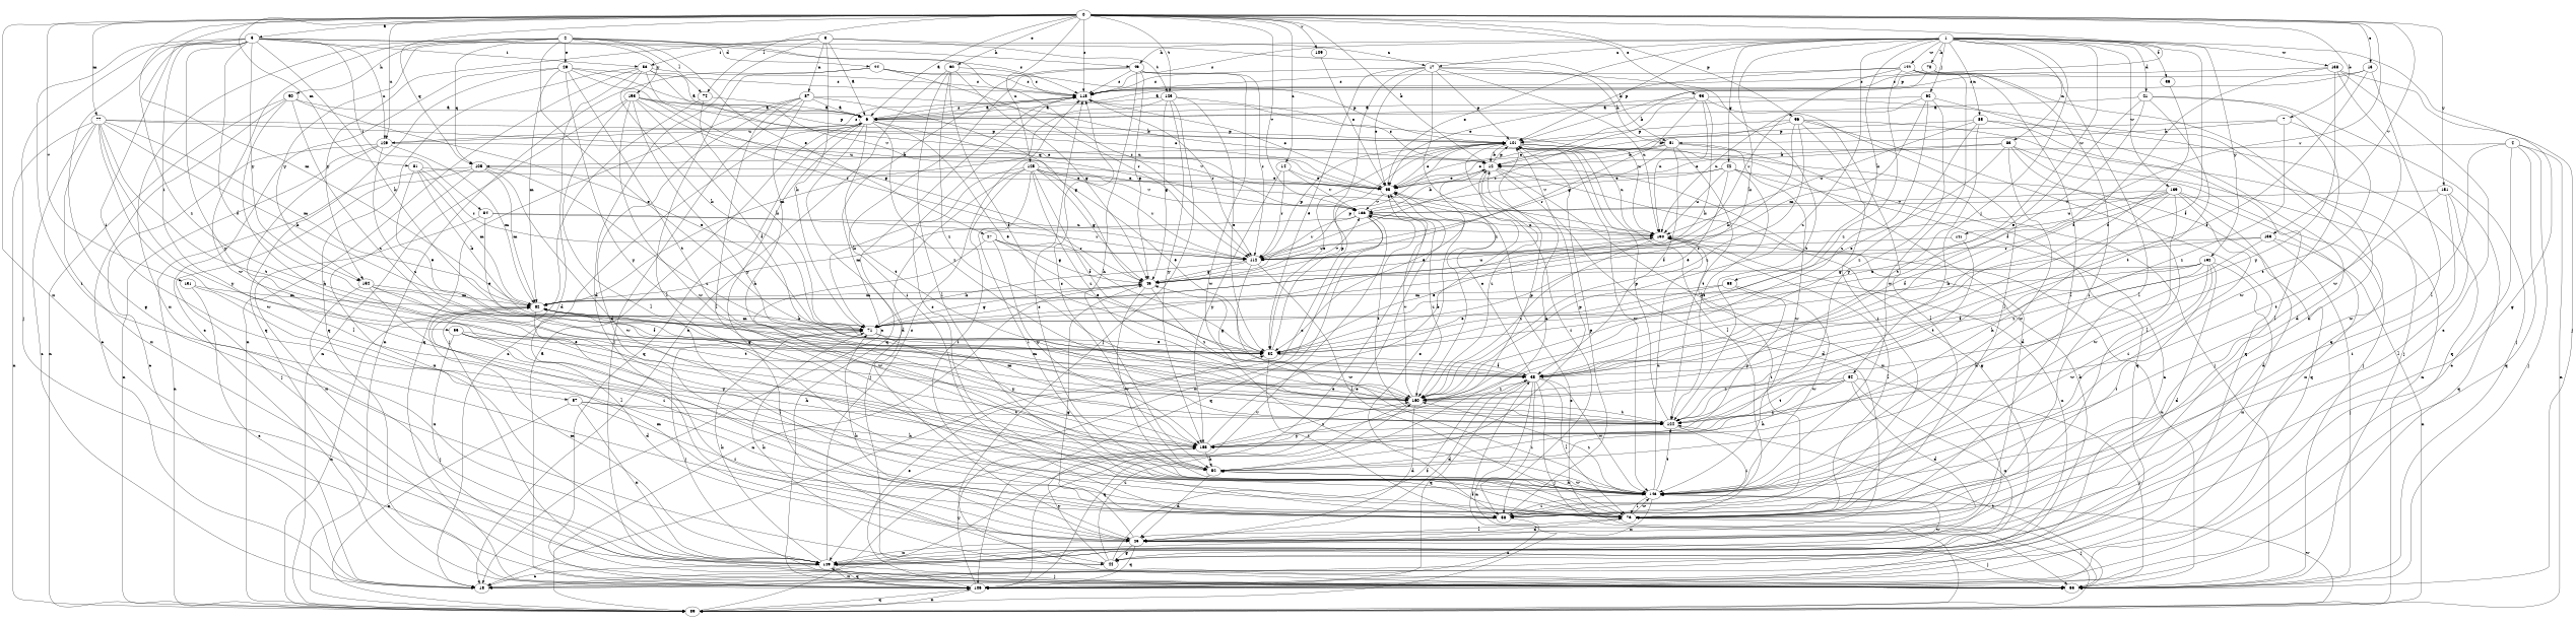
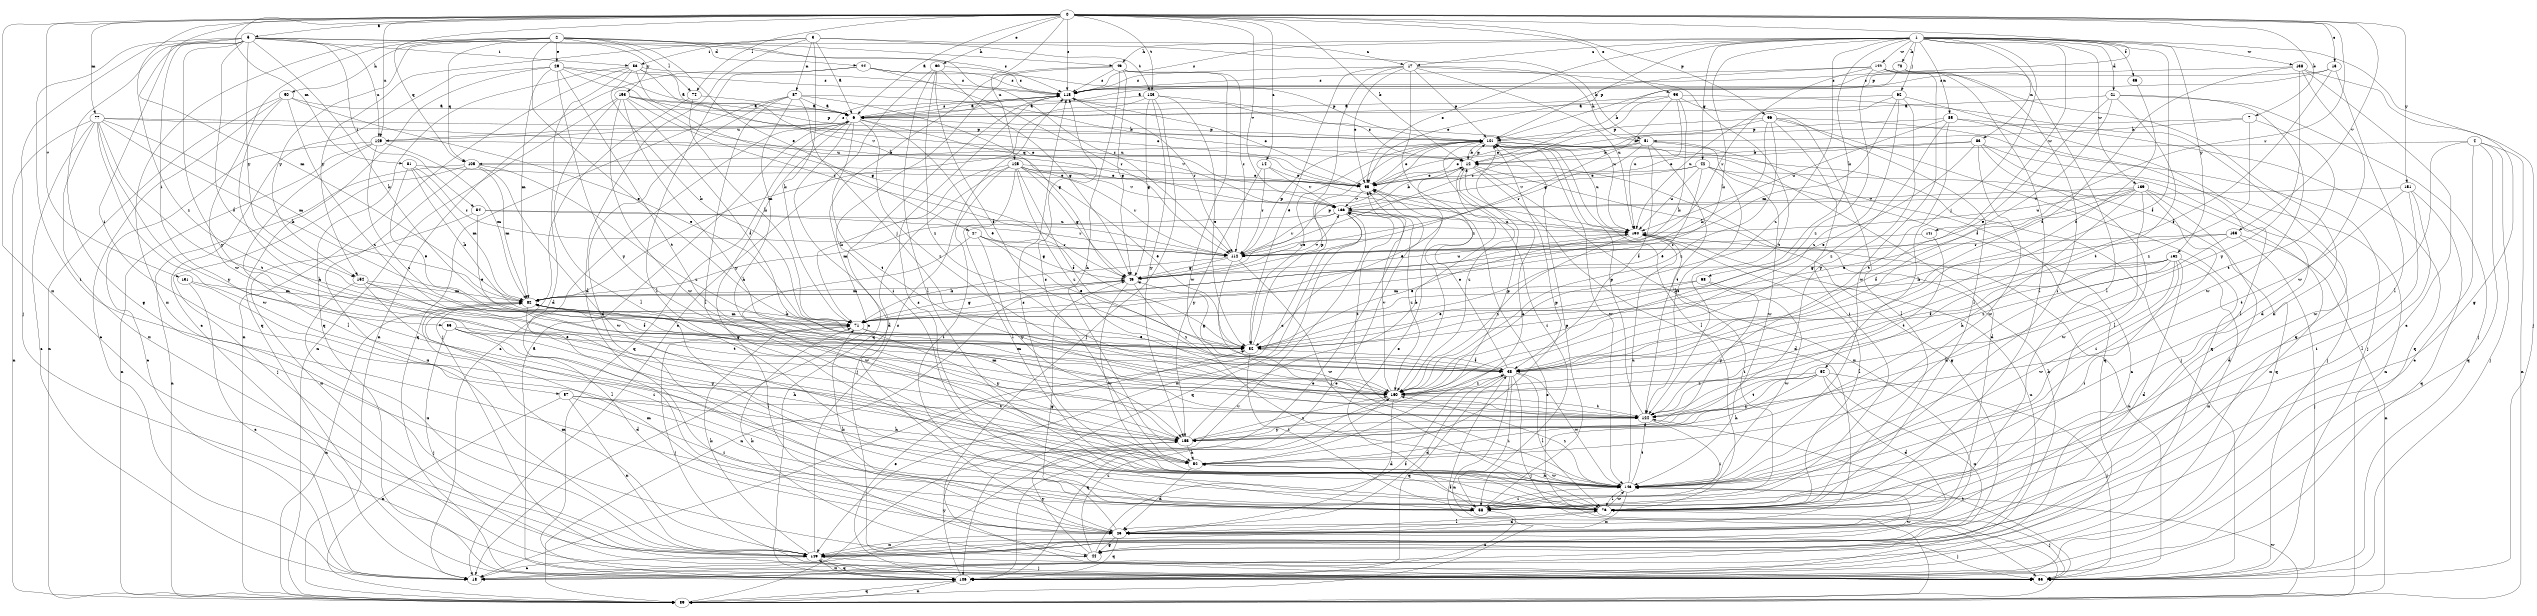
  strict digraph {
    0
    5
    6
    7
    12
    13
    14
    74
    77
    81
    82
    90
    93
    96
    101
    105
-   109
    112
    118
    123
    125
    129
    131
    133
    136
    149
    151
    160
    38
    44
    71
    154
    53
    65
    51
    54
    55
    57
    58
    155
    32
    25
    18
    106
    124
    95
    76
    143
    89
    45
    130
    1
    17
    21
    36
    42
    49
    62
    64
    68
    70
    83
    85
    138
    139
    141
    142
    152
    52
    2
    24
    27
    29
    50
    153
    3
    87
    4
    0 -> 5 [label=a]
    0 -> 6 [label=a]
    0 -> 7 [label=b]
    0 -> 12 [label=b]
    0 -> 13 [label=c]
    0 -> 14 [label=c]
    0 -> 74 [label=l]
    0 -> 77 [label=m]
    0 -> 81 [label=m]
    0 -> 82 [label=m]
    0 -> 90 [label=o]
    0 -> 93 [label=o]
    0 -> 96 [label=p]
    0 -> 101 [label=p]
    0 -> 105 [label=q]
-   0 -> 109 [label=r]
    0 -> 112 [label=r]
    0 -> 118 [label=s]
    0 -> 123 [label=t]
    0 -> 125 [label=u]
    0 -> 129 [label=u]
    0 -> 131 [label=v]
    0 -> 133 [label=v]
    0 -> 136 [label=v]
    0 -> 149 [label=x]
    0 -> 151 [label=y]
    0 -> 160 [label=z]
    5 -> 118 [label=s]
    5 -> 129 [label=u]
    5 -> 38 [label=f]
    5 -> 44 [label=g]
    5 -> 71 [label=k]
    5 -> 154 [label=y]
    5 -> 53 [label=i]
    5 -> 65 [label=j]
    5 -> 51 [label=h]
    5 -> 54 [label=i]
    5 -> 55 [label=i]
    5 -> 57 [label=i]
    5 -> 58 [label=i]
    5 -> 155 [label=y]
    6 -> 101 [label=p]
    6 -> 118 [label=s]
    6 -> 129 [label=u]
    6 -> 136 [label=v]
    6 -> 160 [label=z]
    6 -> 44 [label=g]
    6 -> 32 [label=e]
    6 -> 25 [label=d]
    6 -> 18 [label=c]
    6 -> 106 [label=q]
    6 -> 124 [label=t]
    7 -> 160 [label=z]
    7 -> 51 [label=h]
    7 -> 124 [label=t]
    7 -> 95 [label=o]
    12 -> 101 [label=p]
    12 -> 118 [label=s]
    12 -> 149 [label=x]
    12 -> 160 [label=z]
    12 -> 44 [label=g]
    12 -> 32 [label=e]
    12 -> 25 [label=d]
    12 -> 95 [label=o]
    13 -> 6 [label=a]
    13 -> 118 [label=s]
    13 -> 38 [label=f]
    13 -> 76 [label=l]
    14 -> 112 [label=r]
    14 -> 136 [label=v]
    14 -> 155 [label=y]
    14 -> 95 [label=o]
    74 -> 6 [label=a]
    74 -> 71 [label=k]
    74 -> 65 [label=j]
    77 -> 82 [label=m]
    77 -> 101 [label=p]
    77 -> 149 [label=x]
    77 -> 71 [label=k]
    77 -> 155 [label=y]
    77 -> 18 [label=c]
    77 -> 124 [label=t]
    77 -> 95 [label=o]
    77 -> 143 [label=w]
    77 -> 89 [label=n]
    81 -> 82 [label=m]
    81 -> 112 [label=r]
    81 -> 71 [label=k]
    81 -> 32 [label=e]
    81 -> 95 [label=o]
    82 -> 71 [label=k]
    82 -> 76 [label=l]
    82 -> 89 [label=n]
    90 -> 118 [label=s]
    90 -> 160 [label=z]
    90 -> 38 [label=f]
    90 -> 18 [label=c]
    90 -> 76 [label=l]
    90 -> 45 [label=g]
    93 -> 6 [label=a]
    93 -> 112 [label=r]
    93 -> 71 [label=k]
    93 -> 106 [label=q]
    93 -> 76 [label=l]
    93 -> 45 [label=g]
    93 -> 130 [label=u]
    96 -> 12 [label=b]
    96 -> 101 [label=p]
    96 -> 160 [label=z]
    96 -> 71 [label=k]
    96 -> 65 [label=j]
    96 -> 58 [label=i]
    96 -> 106 [label=q]
    96 -> 76 [label=l]
    101 -> 12 [label=b]
    101 -> 65 [label=j]
    101 -> 58 [label=i]
    101 -> 32 [label=e]
    101 -> 25 [label=d]
    101 -> 95 [label=o]
    101 -> 76 [label=l]
    101 -> 143 [label=w]
    101 -> 130 [label=u]
    105 -> 82 [label=m]
    105 -> 149 [label=x]
    105 -> 160 [label=z]
    105 -> 65 [label=j]
    105 -> 95 [label=o]
    105 -> 143 [label=w]
    105 -> 89 [label=n]
-   109 -> 95 [label=o]
    112 -> 101 [label=p]
    112 -> 71 [label=k]
    112 -> 76 [label=l]
    112 -> 143 [label=w]
    112 -> 45 [label=g]
    118 -> 6 [label=a]
    118 -> 112 [label=r]
    118 -> 106 [label=q]
    118 -> 95 [label=o]
    123 -> 6 [label=a]
    123 -> 82 [label=m]
    123 -> 65 [label=j]
    123 -> 155 [label=y]
    123 -> 32 [label=e]
    123 -> 45 [label=g]
    123 -> 130 [label=u]
    125 -> 112 [label=r]
    125 -> 136 [label=v]
    125 -> 160 [label=z]
    125 -> 38 [label=f]
    125 -> 71 [label=k]
    125 -> 65 [label=j]
    125 -> 58 [label=i]
    125 -> 32 [label=e]
    125 -> 95 [label=o]
    125 -> 76 [label=l]
    125 -> 45 [label=g]
    129 -> 12 [label=b]
    129 -> 82 [label=m]
    129 -> 118 [label=s]
    129 -> 160 [label=z]
    129 -> 18 [label=c]
    129 -> 76 [label=l]
    129 -> 89 [label=n]
    131 -> 82 [label=m]
    131 -> 18 [label=c]
    131 -> 76 [label=l]
    133 -> 112 [label=r]
    133 -> 160 [label=z]
    133 -> 71 [label=k]
    133 -> 65 [label=j]
    133 -> 89 [label=n]
    136 -> 12 [label=b]
    136 -> 82 [label=m]
    136 -> 112 [label=r]
    136 -> 149 [label=x]
    136 -> 160 [label=z]
    136 -> 106 [label=q]
    136 -> 124 [label=t]
    136 -> 130 [label=u]
    149 -> 82 [label=m]
    149 -> 118 [label=s]
    149 -> 71 [label=k]
    149 -> 65 [label=j]
    149 -> 18 [label=c]
    149 -> 106 [label=q]
    149 -> 143 [label=w]
    151 -> 136 [label=v]
    151 -> 58 [label=i]
    151 -> 106 [label=q]
    151 -> 124 [label=t]
    151 -> 76 [label=l]
    160 -> 82 [label=m]
    160 -> 136 [label=v]
    160 -> 25 [label=d]
    160 -> 106 [label=q]
    160 -> 124 [label=t]
    38 -> 160 [label=z]
    38 -> 65 [label=j]
    38 -> 58 [label=i]
    38 -> 25 [label=d]
    38 -> 106 [label=q]
    38 -> 95 [label=o]
    38 -> 76 [label=l]
    38 -> 143 [label=w]
    38 -> 89 [label=n]
    38 -> 45 [label=g]
    44 -> 160 [label=z]
    44 -> 38 [label=f]
    44 -> 71 [label=k]
    44 -> 155 [label=y]
    44 -> 130 [label=u]
    71 -> 82 [label=m]
    71 -> 65 [label=j]
    71 -> 155 [label=y]
    71 -> 32 [label=e]
    71 -> 45 [label=g]
    154 -> 82 [label=m]
    154 -> 149 [label=x]
    154 -> 38 [label=f]
    154 -> 58 [label=i]
    154 -> 124 [label=t]
    53 -> 118 [label=s]
    53 -> 136 [label=v]
    53 -> 71 [label=k]
    53 -> 25 [label=d]
    53 -> 106 [label=q]
    53 -> 89 [label=n]
    53 -> 45 [label=g]
    53 -> 130 [label=u]
    65 -> 124 [label=t]
    65 -> 130 [label=u]
    51 -> 12 [label=b]
    51 -> 112 [label=r]
    51 -> 38 [label=f]
    51 -> 106 [label=q]
    51 -> 124 [label=t]
    51 -> 95 [label=o]
    51 -> 143 [label=w]
    54 -> 112 [label=r]
    54 -> 149 [label=x]
    54 -> 32 [label=e]
    54 -> 130 [label=u]
    55 -> 65 [label=j]
    55 -> 155 [label=y]
    55 -> 32 [label=e]
    55 -> 25 [label=d]
    55 -> 52 [label=h]
    57 -> 149 [label=x]
    57 -> 58 [label=i]
    57 -> 124 [label=t]
    57 -> 89 [label=n]
    57 -> 52 [label=h]
    58 -> 101 [label=p]
    58 -> 118 [label=s]
    58 -> 18 [label=c]
    58 -> 95 [label=o]
    155 -> 12 [label=b]
    155 -> 101 [label=p]
    155 -> 160 [label=z]
    155 -> 52 [label=h]
    32 -> 101 [label=p]
    32 -> 38 [label=f]
    32 -> 58 [label=i]
    25 -> 82 [label=m]
    25 -> 149 [label=x]
    25 -> 44 [label=g]
    25 -> 71 [label=k]
    25 -> 65 [label=j]
    25 -> 106 [label=q]
    25 -> 76 [label=l]
    25 -> 45 [label=g]
    18 -> 95 [label=o]
    106 -> 6 [label=a]
    106 -> 12 [label=b]
    106 -> 149 [label=x]
    106 -> 155 [label=y]
    106 -> 32 [label=e]
    106 -> 95 [label=o]
    106 -> 89 [label=n]
    124 -> 82 [label=m]
    124 -> 101 [label=p]
    124 -> 58 [label=i]
    124 -> 155 [label=y]
    95 -> 136 [label=v]
    76 -> 118 [label=s]
    76 -> 65 [label=j]
    76 -> 25 [label=d]
    76 -> 143 [label=w]
    143 -> 149 [label=x]
    143 -> 160 [label=z]
    143 -> 58 [label=i]
    143 -> 124 [label=t]
    143 -> 76 [label=l]
    143 -> 130 [label=u]
    143 -> 52 [label=h]
    89 -> 136 [label=v]
    89 -> 38 [label=f]
    89 -> 106 [label=q]
    89 -> 95 [label=o]
    89 -> 143 [label=w]
    45 -> 82 [label=m]
    45 -> 101 [label=p]
    45 -> 136 [label=v]
    45 -> 160 [label=z]
    45 -> 143 [label=w]
    45 -> 89 [label=n]
    45 -> 130 [label=u]
    130 -> 112 [label=r]
    130 -> 160 [label=z]
    130 -> 58 [label=i]
    130 -> 32 [label=e]
    130 -> 76 [label=l]
    1 -> 101 [label=p]
    1 -> 118 [label=s]
    1 -> 160 [label=z]
    1 -> 38 [label=f]
    1 -> 44 [label=g]
    1 -> 71 [label=k]
    1 -> 95 [label=o]
    1 -> 17 [label=c]
    1 -> 21 [label=d]
    1 -> 36 [label=f]
    1 -> 42 [label=g]
    1 -> 49 [label=h]
    1 -> 62 [label=j]
    1 -> 64 [label=j]
    1 -> 68 [label=k]
    1 -> 70 [label=k]
    1 -> 83 [label=n]
    1 -> 85 [label=n]
    1 -> 138 [label=w]
    1 -> 139 [label=w]
    1 -> 141 [label=w]
    1 -> 142 [label=w]
    1 -> 152 [label=y]
    17 -> 101 [label=p]
    17 -> 118 [label=s]
    17 -> 160 [label=z]
    17 -> 51 [label=h]
    17 -> 32 [label=e]
    17 -> 18 [label=c]
    17 -> 124 [label=t]
    17 -> 95 [label=o]
    17 -> 130 [label=u]
    21 -> 6 [label=a]
    21 -> 38 [label=f]
    21 -> 65 [label=j]
    21 -> 32 [label=e]
    21 -> 124 [label=t]
    21 -> 143 [label=w]
    36 -> 38 [label=f]
    42 -> 136 [label=v]
    42 -> 32 [label=e]
    42 -> 18 [label=c]
    42 -> 106 [label=q]
    42 -> 124 [label=t]
    42 -> 95 [label=o]
    42 -> 130 [label=u]
    49 -> 112 [label=r]
    49 -> 118 [label=s]
    49 -> 58 [label=i]
    49 -> 18 [label=c]
    49 -> 143 [label=w]
    49 -> 45 [label=g]
    49 -> 52 [label=h]
    62 -> 6 [label=a]
    62 -> 82 [label=m]
    62 -> 160 [label=z]
    62 -> 155 [label=y]
    62 -> 25 [label=d]
    62 -> 130 [label=u]
    64 -> 149 [label=x]
    64 -> 160 [label=z]
    64 -> 65 [label=j]
    64 -> 155 [label=y]
    64 -> 25 [label=d]
    64 -> 124 [label=t]
    64 -> 52 [label=h]
    68 -> 82 [label=m]
    68 -> 155 [label=y]
    68 -> 32 [label=e]
    68 -> 143 [label=w]
    70 -> 12 [label=b]
    70 -> 118 [label=s]
    70 -> 58 [label=i]
    70 -> 76 [label=l]
    83 -> 12 [label=b]
    83 -> 65 [label=j]
    83 -> 32 [label=e]
    83 -> 95 [label=o]
    83 -> 76 [label=l]
    83 -> 143 [label=w]
    83 -> 89 [label=n]
    85 -> 101 [label=p]
    85 -> 160 [label=z]
    85 -> 106 [label=q]
    85 -> 124 [label=t]
    85 -> 76 [label=l]
    85 -> 130 [label=u]
    138 -> 118 [label=s]
    138 -> 38 [label=f]
    138 -> 65 [label=j]
    138 -> 155 [label=y]
    138 -> 18 [label=c]
    138 -> 143 [label=w]
    139 -> 136 [label=v]
    139 -> 149 [label=x]
    139 -> 38 [label=f]
    139 -> 58 [label=i]
    139 -> 32 [label=e]
    139 -> 25 [label=d]
    139 -> 143 [label=w]
    139 -> 130 [label=u]
    139 -> 52 [label=h]
    141 -> 112 [label=r]
    141 -> 124 [label=t]
    142 -> 112 [label=r]
    142 -> 118 [label=s]
    142 -> 149 [label=x]
    142 -> 160 [label=z]
    142 -> 95 [label=o]
    142 -> 76 [label=l]
    142 -> 143 [label=w]
    152 -> 149 [label=x]
    152 -> 38 [label=f]
    152 -> 71 [label=k]
    152 -> 58 [label=i]
    152 -> 25 [label=d]
    152 -> 143 [label=w]
    152 -> 45 [label=g]
    152 -> 52 [label=h]
    52 -> 12 [label=b]
    52 -> 101 [label=p]
    52 -> 118 [label=s]
    52 -> 25 [label=d]
    52 -> 143 [label=w]
    2 -> 74 [label=l]
    2 -> 105 [label=q]
    2 -> 112 [label=r]
    2 -> 149 [label=x]
    2 -> 154 [label=y]
    2 -> 32 [label=e]
    2 -> 143 [label=w]
    2 -> 49 [label=h]
    2 -> 24 [label=d]
    2 -> 27 [label=e]
    2 -> 29 [label=e]
    2 -> 50 [label=h]
    2 -> 153 [label=y]
    24 -> 101 [label=p]
    24 -> 112 [label=r]
    24 -> 118 [label=s]
    24 -> 76 [label=l]
    24 -> 89 [label=n]
    27 -> 112 [label=r]
    27 -> 155 [label=y]
    27 -> 32 [label=e]
    27 -> 143 [label=w]
    27 -> 45 [label=g]
    29 -> 6 [label=a]
    29 -> 82 [label=m]
    29 -> 118 [label=s]
    29 -> 155 [label=y]
    29 -> 18 [label=c]
    29 -> 106 [label=q]
    29 -> 124 [label=t]
    29 -> 130 [label=u]
    50 -> 6 [label=a]
    50 -> 160 [label=z]
    50 -> 32 [label=e]
    50 -> 18 [label=c]
    50 -> 89 [label=n]
    50 -> 52 [label=h]
    153 -> 6 [label=a]
    153 -> 101 [label=p]
    153 -> 112 [label=r]
    153 -> 38 [label=f]
    153 -> 155 [label=y]
    153 -> 95 [label=o]
    153 -> 76 [label=l]
    153 -> 143 [label=w]
    153 -> 89 [label=n]
    3 -> 6 [label=a]
    3 -> 123 [label=t]
    3 -> 71 [label=k]
    3 -> 154 [label=y]
    3 -> 53 [label=i]
    3 -> 25 [label=d]
    3 -> 17 [label=c]
    3 -> 87 [label=n]
    87 -> 6 [label=a]
    87 -> 12 [label=b]
-   87 -> 65 [label=j]
+   87 -> 38 [label=j]
    87 -> 25 [label=d]
    87 -> 106 [label=q]
    87 -> 76 [label=l]
    87 -> 45 [label=g]
    87 -> 52 [label=h]
    4 -> 105 [label=q]
    4 -> 65 [label=j]
    4 -> 18 [label=c]
    4 -> 106 [label=q]
    4 -> 143 [label=w]
    4 -> 89 [label=n]
  }
